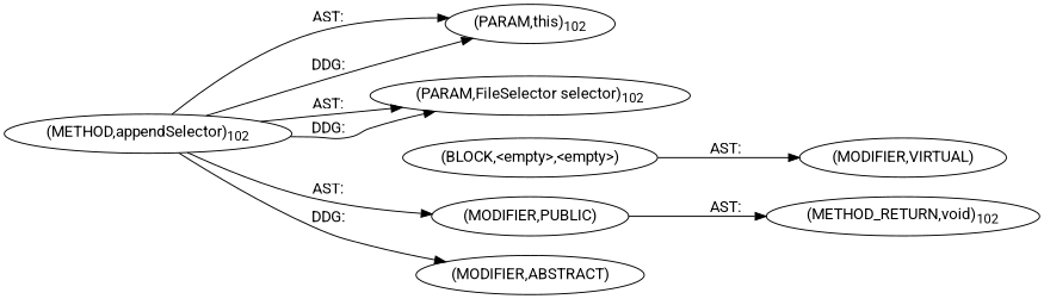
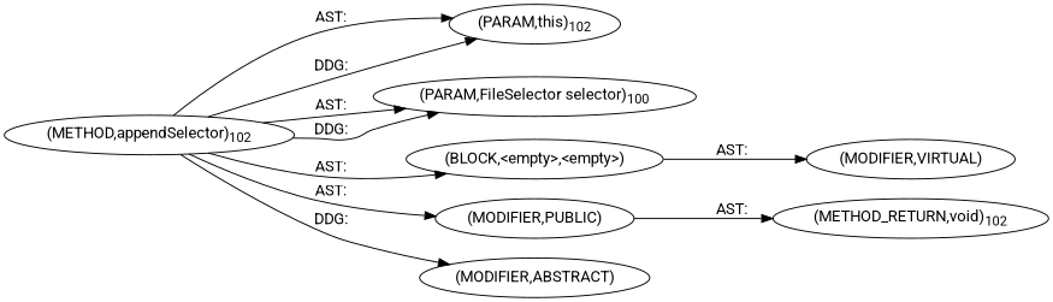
  digraph {
    fontname=Roboto
    rankdir=LR
    node [fontname=Roboto]
    edge [fontname=Roboto]
    n1 [label=<(METHOD,appendSelector)<SUB>102</SUB>>]
    n2 [label=<(PARAM,this)<SUB>102</SUB>>]
-   n3 [label=<(PARAM,FileSelector selector)<SUB>102</SUB>>]
+   n3 [label=<(PARAM,FileSelector selector)<SUB>100</SUB>>]
    n4 [label=<(BLOCK,&lt;empty&gt;,&lt;empty&gt;)>]
    n5 [label=<(MODIFIER,PUBLIC)>]
    n6 [label=<(MODIFIER,ABSTRACT)>]
    n7 [label=<(MODIFIER,VIRTUAL)>]
    n8 [label=<(METHOD_RETURN,void)<SUB>102</SUB>>]
    n1 -> n2 [label="AST: "]
    n1 -> n2 [label="DDG: "]
    n1 -> n3 [label="AST: "]
    n1 -> n3 [label="DDG: "]
+   n1 -> n4 [label="AST: "]
    n1 -> n5 [label="AST: "]
    n1 -> n6 [label="DDG: "]
    n4 -> n7 [label="AST: "]
    n5 -> n8 [label="AST: "]
  }
